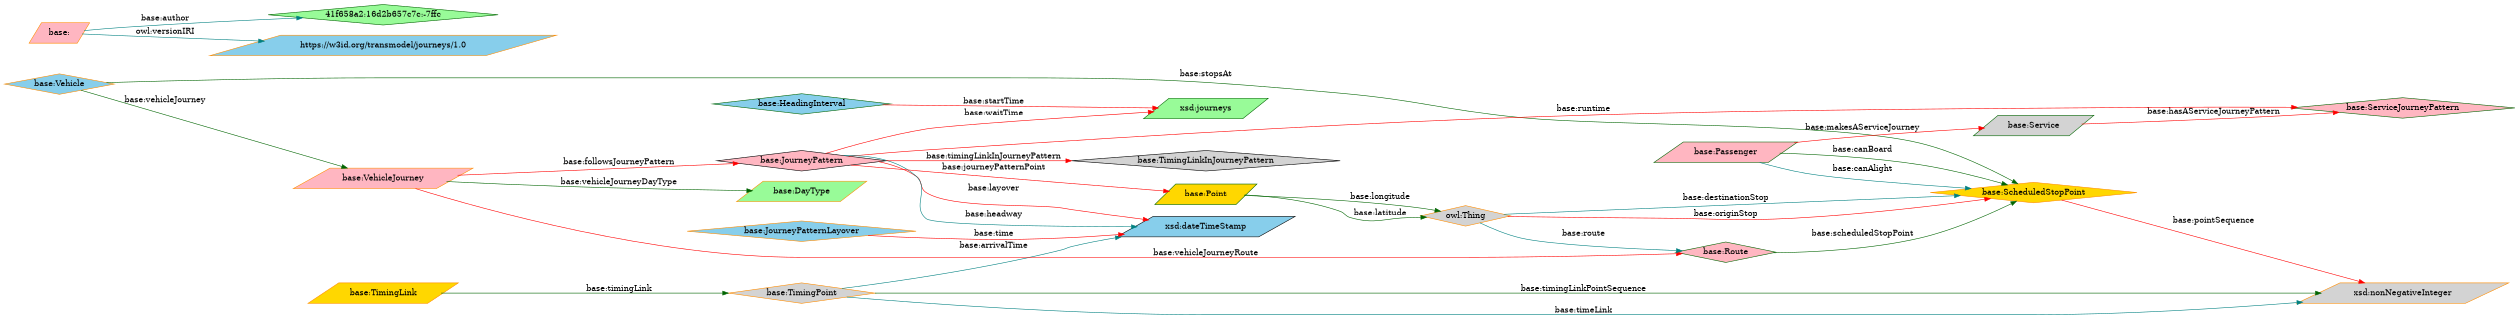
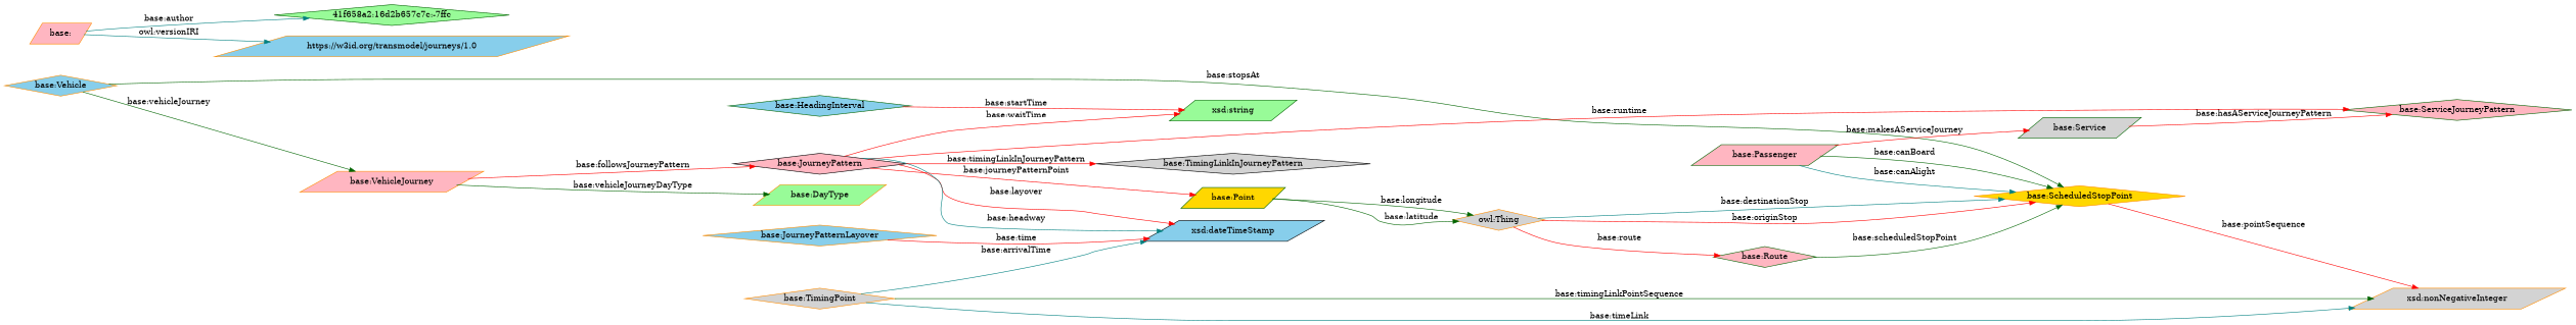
  digraph {
    rankdir=LR
    node [color=darkorange fillcolor=lightpink shape=diamond style=filled]
    edge [color=red]
    "base:HeadingInterval" [color=darkgreen fillcolor=skyblue]
-   "xsd:string" [color=darkgreen fillcolor=palegreen shape=parallelogram label="xsd:journeys"]
+   "xsd:string" [color=darkgreen fillcolor=palegreen shape=parallelogram]
    "base:Service" [color=darkgreen fillcolor=lightgrey shape=parallelogram]
    "base:ServiceJourneyPattern" [color=darkgreen]
    "base:TimingPoint" [fillcolor=lightgrey]
    "xsd:dateTimeStamp" [color=black fillcolor=skyblue shape=parallelogram]
    "xsd:nonNegativeInteger" [fillcolor=lightgrey shape=parallelogram]
    "base:ScheduledStopPoint" [fillcolor=gold]
    "base:Route" [color=darkgreen]
    "base:Vehicle" [fillcolor=skyblue]
    "base:VehicleJourney" [shape=parallelogram]
    "base:JourneyPattern" [color=black]
    "base:DayType" [fillcolor=palegreen shape=parallelogram]
    "base:Passenger" [color=darkgreen shape=parallelogram]
    "base:TimingLinkInJourneyPattern" [color=black fillcolor=lightgrey]
    "base:Point" [color=darkgreen fillcolor=gold shape=parallelogram]
    "owl:Thing" [fillcolor=lightgrey]
    "base:JourneyPatternLayover" [fillcolor=skyblue]
-   "base:TimingLink" [fillcolor=gold shape=parallelogram]
    "base:" [shape=parallelogram]
    "41f658a2:16d2b657c7c:-7ffc" [color=darkgreen fillcolor=palegreen]
    "https://w3id.org/transmodel/journeys/1.0" [fillcolor=skyblue shape=parallelogram]
    "base:HeadingInterval" -> "xsd:string" [label="base:startTime"]
    "base:Service" -> "base:ServiceJourneyPattern" [label="base:hasAServiceJourneyPattern"]
    "base:TimingPoint" -> "xsd:dateTimeStamp" [color=teal label="base:arrivalTime"]
    "base:TimingPoint" -> "xsd:nonNegativeInteger" [color=darkgreen label="base:timingLinkPointSequence"]
    "base:TimingPoint" -> "xsd:nonNegativeInteger" [color=teal label="base:timeLink"]
    "base:ScheduledStopPoint" -> "xsd:nonNegativeInteger" [label="base:pointSequence"]
    "base:Route" -> "base:ScheduledStopPoint" [color=darkgreen label="base:scheduledStopPoint"]
    "base:Vehicle" -> "base:ScheduledStopPoint" [color=darkgreen label="base:stopsAt"]
    "base:Vehicle" -> "base:VehicleJourney" [color=darkgreen label="base:vehicleJourney"]
-   "base:VehicleJourney" -> "base:Route" [label="base:vehicleJourneyRoute"]
    "base:VehicleJourney" -> "base:JourneyPattern" [label="base:followsJourneyPattern"]
    "base:VehicleJourney" -> "base:DayType" [color=darkgreen label="base:vehicleJourneyDayType"]
    "base:JourneyPattern" -> "xsd:string" [label="base:waitTime"]
    "base:JourneyPattern" -> "base:ServiceJourneyPattern" [label="base:runtime"]
    "base:JourneyPattern" -> "xsd:dateTimeStamp" [label="base:layover"]
    "base:JourneyPattern" -> "xsd:dateTimeStamp" [color=teal label="base:headway"]
    "base:JourneyPattern" -> "base:TimingLinkInJourneyPattern" [label="base:timingLinkInJourneyPattern"]
    "base:JourneyPattern" -> "base:Point" [label="base:journeyPatternPoint"]
    "base:Passenger" -> "base:Service" [label="base:makesAServiceJourney"]
    "base:Passenger" -> "base:ScheduledStopPoint" [color=teal label="base:canAlight"]
    "base:Passenger" -> "base:ScheduledStopPoint" [color=darkgreen label="base:canBoard"]
    "base:Point" -> "owl:Thing" [color=darkgreen label="base:longitude"]
    "base:Point" -> "owl:Thing" [color=darkgreen label="base:latitude"]
    "owl:Thing" -> "base:ScheduledStopPoint" [color=teal label="base:destinationStop"]
    "owl:Thing" -> "base:ScheduledStopPoint" [label="base:originStop"]
-   "owl:Thing" -> "base:Route" [color=teal label="base:route"]
+   "owl:Thing" -> "base:Route" [label="base:route"]
    "base:JourneyPatternLayover" -> "xsd:dateTimeStamp" [label="base:time"]
-   "base:TimingLink" -> "base:TimingPoint" [color=darkgreen label="base:timingLink"]
    "base:" -> "41f658a2:16d2b657c7c:-7ffc" [color=teal label="base:author"]
    "base:" -> "https://w3id.org/transmodel/journeys/1.0" [color=teal label="owl:versionIRI"]
  }
